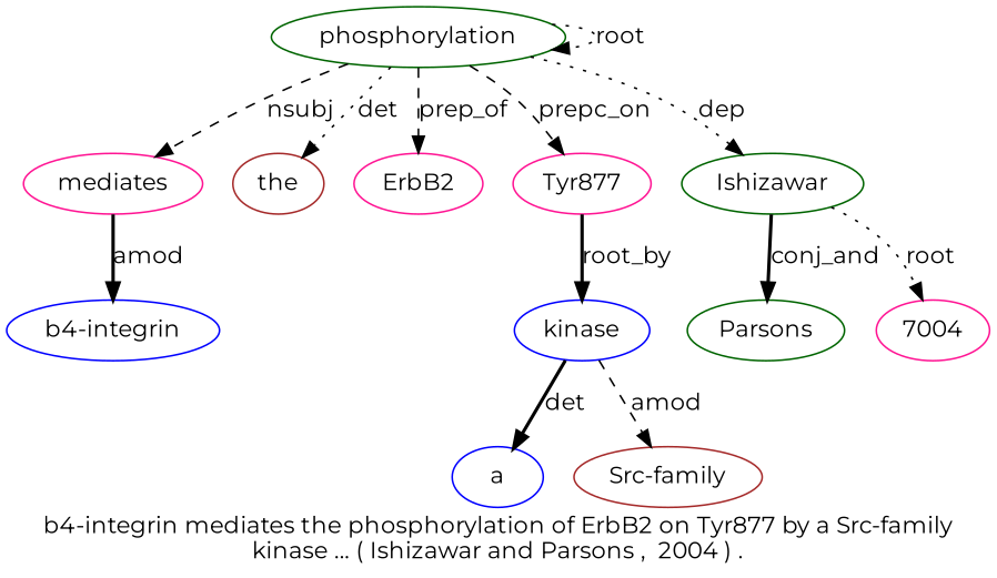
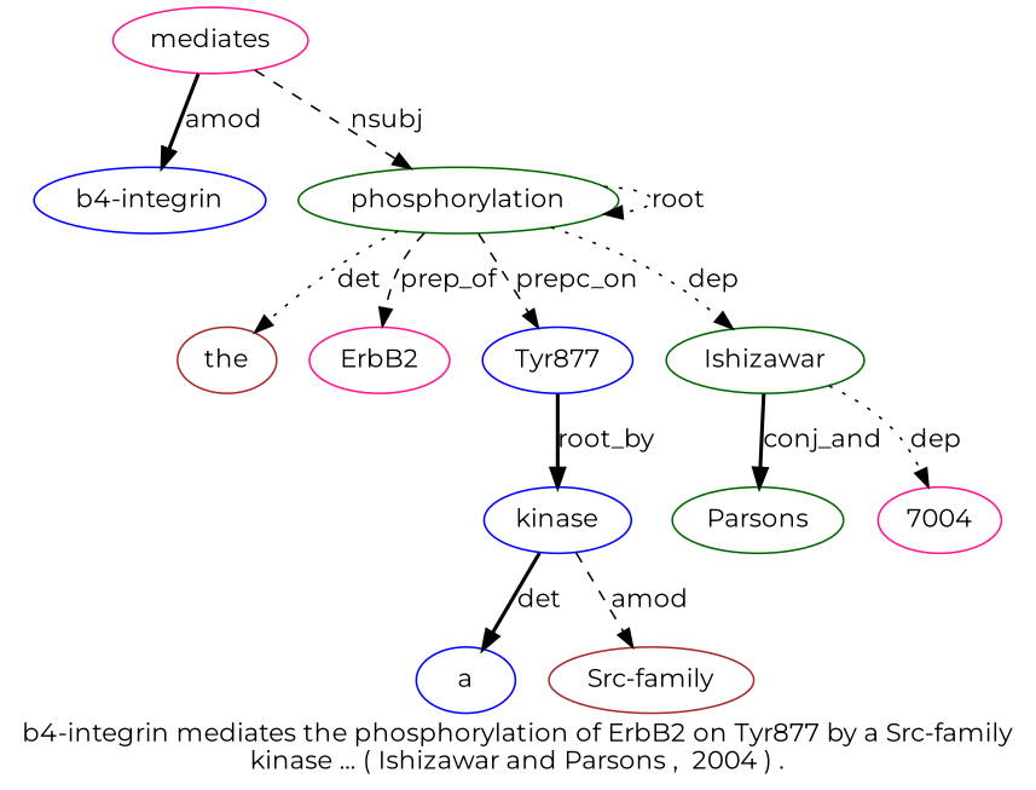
  digraph {
    fontname=Montserrat
    label="b4-integrin mediates the phosphorylation of ErbB2 on Tyr877 by a Src-family\nkinase ... ( Ishizawar and Parsons ,  2004 ) ."
    node [color=deeppink fillcolor=white fontname=Montserrat style=filled]
    edge [fontname=Montserrat style=bold]
    n1 [label=mediates]
    n2 [color=blue label="b4-integrin"]
    n3 [color=darkgreen label=phosphorylation]
    n4 [color=brown label=the]
    n5 [label=ErbB2]
-   n6 [label=Tyr877]
+   n6 [color=blue label=Tyr877]
    n7 [color=darkgreen label=Ishizawar]
    n8 [color=blue label=kinase]
    n9 [color=darkgreen label=Parsons]
    n10 [label=7004]
    n11 [color=blue label=a]
    n12 [color=brown label="Src-family"]
    n1 -> n2 [label=amod]
-   n3 -> n1 [label=nsubj style=dashed]
+   n1 -> n3 [label=nsubj style=dashed]
    n3 -> n3 [label=root style=dotted]
    n3 -> n4 [label=det style=dotted]
    n3 -> n5 [label=prep_of style=dashed]
    n3 -> n6 [label=prepc_on style=dashed]
    n3 -> n7 [label=dep style=dotted]
    n6 -> n8 [label=root_by]
    n7 -> n9 [label=conj_and]
-   n7 -> n10 [label=root style=dotted]
+   n7 -> n10 [label=dep style=dotted]
    n8 -> n11 [label=det]
    n8 -> n12 [label=amod style=dashed]
  }
